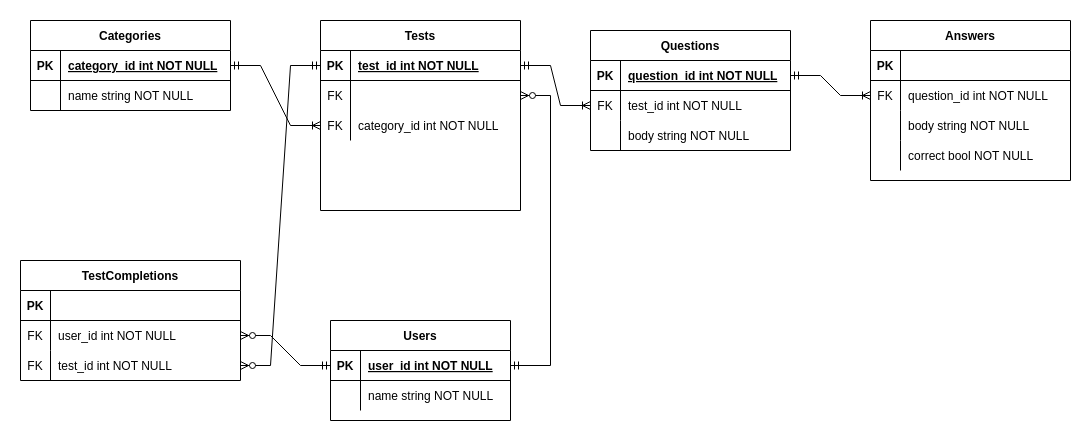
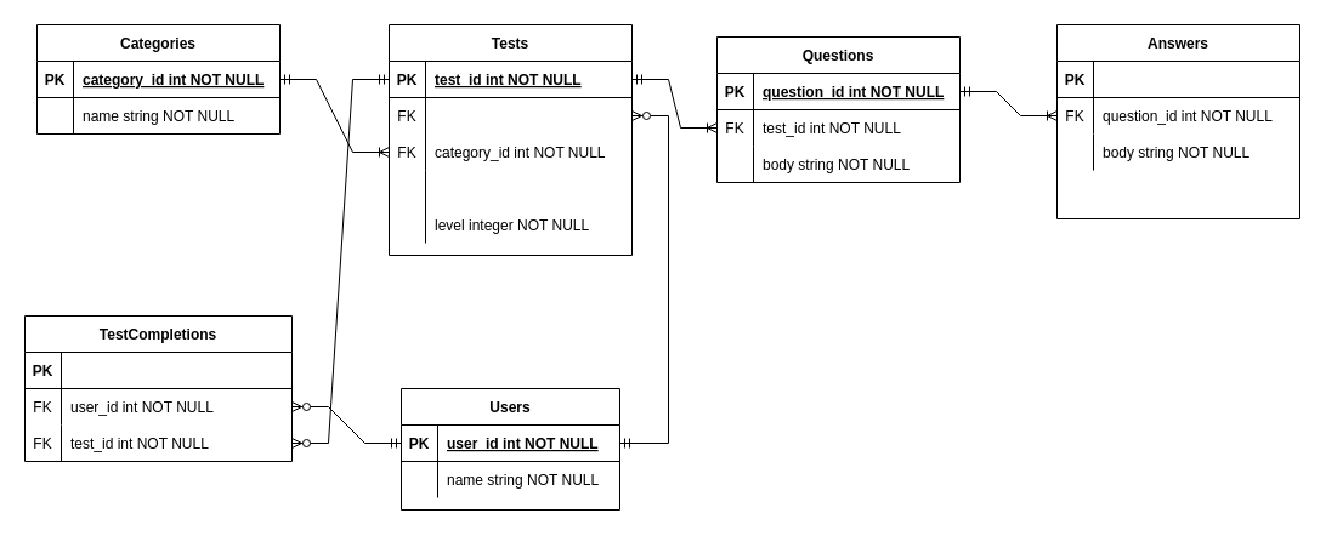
  <mxCell id="0" />
  <mxCell id="1" parent="0" />
  <mxCell id="2" value="Users" style="shape=table;startSize=30;container=1;collapsible=1;childLayout=tableLayout;fixedRows=1;rowLines=0;fontStyle=1;align=center;resizeLast=1;" parent="1" vertex="1"><mxGeometry x="330" y="320" width="180" height="100" as="geometry" /></mxCell>
  <mxCell id="3" value="" style="shape=partialRectangle;collapsible=0;dropTarget=0;pointerEvents=0;fillColor=none;top=0;left=0;bottom=1;right=0;points=[[0,0.5],[1,0.5]];portConstraint=eastwest;" parent="2" vertex="1"><mxGeometry y="30" width="180" height="30" as="geometry" /></mxCell>
  <mxCell id="4" value="PK" style="shape=partialRectangle;connectable=0;fillColor=none;top=0;left=0;bottom=0;right=0;fontStyle=1;overflow=hidden;" parent="3" vertex="1"><mxGeometry width="30" height="30" as="geometry"><mxRectangle width="30" height="30" as="alternateBounds" /></mxGeometry></mxCell>
  <mxCell id="5" value="user_id int NOT NULL" style="shape=partialRectangle;connectable=0;fillColor=none;top=0;left=0;bottom=0;right=0;align=left;spacingLeft=6;fontStyle=5;overflow=hidden;" parent="3" vertex="1"><mxGeometry x="30" width="150" height="30" as="geometry"><mxRectangle width="150" height="30" as="alternateBounds" /></mxGeometry></mxCell>
  <mxCell id="6" value="" style="shape=partialRectangle;collapsible=0;dropTarget=0;pointerEvents=0;fillColor=none;top=0;left=0;bottom=0;right=0;points=[[0,0.5],[1,0.5]];portConstraint=eastwest;" parent="2" vertex="1"><mxGeometry y="60" width="180" height="30" as="geometry" /></mxCell>
  <mxCell id="7" value="" style="shape=partialRectangle;connectable=0;fillColor=none;top=0;left=0;bottom=0;right=0;editable=1;overflow=hidden;" parent="6" vertex="1"><mxGeometry width="30" height="30" as="geometry"><mxRectangle width="30" height="30" as="alternateBounds" /></mxGeometry></mxCell>
  <mxCell id="8" value="name string NOT NULL" style="shape=partialRectangle;connectable=0;fillColor=none;top=0;left=0;bottom=0;right=0;align=left;spacingLeft=6;overflow=hidden;" parent="6" vertex="1"><mxGeometry x="30" width="150" height="30" as="geometry"><mxRectangle width="150" height="30" as="alternateBounds" /></mxGeometry></mxCell>
  <mxCell id="9" value="Answers" style="shape=table;startSize=30;container=1;collapsible=1;childLayout=tableLayout;fixedRows=1;rowLines=0;fontStyle=1;align=center;resizeLast=1;" parent="1" vertex="1"><mxGeometry x="870" y="20" width="200" height="160" as="geometry" /></mxCell>
  <mxCell id="10" value="" style="shape=partialRectangle;collapsible=0;dropTarget=0;pointerEvents=0;fillColor=none;top=0;left=0;bottom=1;right=0;points=[[0,0.5],[1,0.5]];portConstraint=eastwest;" parent="9" vertex="1"><mxGeometry y="30" width="200" height="30" as="geometry" /></mxCell>
  <mxCell id="11" value="PK" style="shape=partialRectangle;connectable=0;fillColor=none;top=0;left=0;bottom=0;right=0;fontStyle=1;overflow=hidden;" parent="10" vertex="1"><mxGeometry width="30" height="30" as="geometry"><mxRectangle width="30" height="30" as="alternateBounds" /></mxGeometry></mxCell>
  <mxCell id="12" value="" style="shape=partialRectangle;collapsible=0;dropTarget=0;pointerEvents=0;fillColor=none;top=0;left=0;bottom=0;right=0;points=[[0,0.5],[1,0.5]];portConstraint=eastwest;" parent="9" vertex="1"><mxGeometry y="60" width="200" height="30" as="geometry" /></mxCell>
  <mxCell id="13" value="FK" style="shape=partialRectangle;connectable=0;fillColor=none;top=0;left=0;bottom=0;right=0;editable=1;overflow=hidden;" parent="12" vertex="1"><mxGeometry width="30" height="30" as="geometry"><mxRectangle width="30" height="30" as="alternateBounds" /></mxGeometry></mxCell>
  <mxCell id="14" value="question_id int NOT NULL" style="shape=partialRectangle;connectable=0;fillColor=none;top=0;left=0;bottom=0;right=0;align=left;spacingLeft=6;overflow=hidden;" parent="12" vertex="1"><mxGeometry x="30" width="170" height="30" as="geometry"><mxRectangle width="170" height="30" as="alternateBounds" /></mxGeometry></mxCell>
  <mxCell id="15" value="" style="shape=partialRectangle;collapsible=0;dropTarget=0;pointerEvents=0;fillColor=none;top=0;left=0;bottom=0;right=0;points=[[0,0.5],[1,0.5]];portConstraint=eastwest;" parent="9" vertex="1"><mxGeometry y="90" width="200" height="30" as="geometry" /></mxCell>
  <mxCell id="16" value="" style="shape=partialRectangle;connectable=0;fillColor=none;top=0;left=0;bottom=0;right=0;editable=1;overflow=hidden;" parent="15" vertex="1"><mxGeometry width="30" height="30" as="geometry"><mxRectangle width="30" height="30" as="alternateBounds" /></mxGeometry></mxCell>
  <mxCell id="17" value="body string NOT NULL" style="shape=partialRectangle;connectable=0;fillColor=none;top=0;left=0;bottom=0;right=0;align=left;spacingLeft=6;overflow=hidden;" parent="15" vertex="1"><mxGeometry x="30" width="170" height="30" as="geometry"><mxRectangle width="170" height="30" as="alternateBounds" /></mxGeometry></mxCell>
  <mxCell id="18" value="" style="shape=partialRectangle;collapsible=0;dropTarget=0;pointerEvents=0;fillColor=none;top=0;left=0;bottom=0;right=0;points=[[0,0.5],[1,0.5]];portConstraint=eastwest;" parent="9" vertex="1"><mxGeometry y="120" width="200" height="30" as="geometry" /></mxCell>
  <mxCell id="19" value="" style="shape=partialRectangle;connectable=0;fillColor=none;top=0;left=0;bottom=0;right=0;editable=1;overflow=hidden;" parent="18" vertex="1"><mxGeometry width="30" height="30" as="geometry"><mxRectangle width="30" height="30" as="alternateBounds" /></mxGeometry></mxCell>
- <mxCell id="20" value="correct bool NOT NULL" style="shape=partialRectangle;connectable=0;fillColor=none;top=0;left=0;bottom=0;right=0;align=left;spacingLeft=6;overflow=hidden;" parent="18" vertex="1"><mxGeometry x="30" width="170" height="30" as="geometry"><mxRectangle width="170" height="30" as="alternateBounds" /></mxGeometry></mxCell>
  <mxCell id="21" value="Categories" style="shape=table;startSize=30;container=1;collapsible=1;childLayout=tableLayout;fixedRows=1;rowLines=0;fontStyle=1;align=center;resizeLast=1;" parent="1" vertex="1"><mxGeometry x="30" y="20" width="200" height="90" as="geometry" /></mxCell>
  <mxCell id="22" value="" style="shape=partialRectangle;collapsible=0;dropTarget=0;pointerEvents=0;fillColor=none;top=0;left=0;bottom=1;right=0;points=[[0,0.5],[1,0.5]];portConstraint=eastwest;" parent="21" vertex="1"><mxGeometry y="30" width="200" height="30" as="geometry" /></mxCell>
  <mxCell id="23" value="PK" style="shape=partialRectangle;connectable=0;fillColor=none;top=0;left=0;bottom=0;right=0;fontStyle=1;overflow=hidden;" parent="22" vertex="1"><mxGeometry width="30" height="30" as="geometry"><mxRectangle width="30" height="30" as="alternateBounds" /></mxGeometry></mxCell>
  <mxCell id="24" value="category_id int NOT NULL" style="shape=partialRectangle;connectable=0;fillColor=none;top=0;left=0;bottom=0;right=0;align=left;spacingLeft=6;fontStyle=5;overflow=hidden;" parent="22" vertex="1"><mxGeometry x="30" width="170" height="30" as="geometry"><mxRectangle width="170" height="30" as="alternateBounds" /></mxGeometry></mxCell>
  <mxCell id="25" value="" style="shape=partialRectangle;collapsible=0;dropTarget=0;pointerEvents=0;fillColor=none;top=0;left=0;bottom=0;right=0;points=[[0,0.5],[1,0.5]];portConstraint=eastwest;" parent="21" vertex="1"><mxGeometry y="60" width="200" height="30" as="geometry" /></mxCell>
  <mxCell id="26" value="" style="shape=partialRectangle;connectable=0;fillColor=none;top=0;left=0;bottom=0;right=0;editable=1;overflow=hidden;" parent="25" vertex="1"><mxGeometry width="30" height="30" as="geometry"><mxRectangle width="30" height="30" as="alternateBounds" /></mxGeometry></mxCell>
  <mxCell id="27" value="name string NOT NULL" style="shape=partialRectangle;connectable=0;fillColor=none;top=0;left=0;bottom=0;right=0;align=left;spacingLeft=6;overflow=hidden;" parent="25" vertex="1"><mxGeometry x="30" width="170" height="30" as="geometry"><mxRectangle width="170" height="30" as="alternateBounds" /></mxGeometry></mxCell>
  <mxCell id="28" value="Questions" style="shape=table;startSize=30;container=1;collapsible=1;childLayout=tableLayout;fixedRows=1;rowLines=0;fontStyle=1;align=center;resizeLast=1;" parent="1" vertex="1"><mxGeometry x="590" y="30" width="200" height="120" as="geometry" /></mxCell>
  <mxCell id="29" value="" style="shape=partialRectangle;collapsible=0;dropTarget=0;pointerEvents=0;fillColor=none;top=0;left=0;bottom=1;right=0;points=[[0,0.5],[1,0.5]];portConstraint=eastwest;" parent="28" vertex="1"><mxGeometry y="30" width="200" height="30" as="geometry" /></mxCell>
  <mxCell id="30" value="PK" style="shape=partialRectangle;connectable=0;fillColor=none;top=0;left=0;bottom=0;right=0;fontStyle=1;overflow=hidden;" parent="29" vertex="1"><mxGeometry width="30" height="30" as="geometry"><mxRectangle width="30" height="30" as="alternateBounds" /></mxGeometry></mxCell>
  <mxCell id="31" value="question_id int NOT NULL" style="shape=partialRectangle;connectable=0;fillColor=none;top=0;left=0;bottom=0;right=0;align=left;spacingLeft=6;fontStyle=5;overflow=hidden;" parent="29" vertex="1"><mxGeometry x="30" width="170" height="30" as="geometry"><mxRectangle width="170" height="30" as="alternateBounds" /></mxGeometry></mxCell>
  <mxCell id="32" value="" style="shape=partialRectangle;collapsible=0;dropTarget=0;pointerEvents=0;fillColor=none;top=0;left=0;bottom=0;right=0;points=[[0,0.5],[1,0.5]];portConstraint=eastwest;" parent="28" vertex="1"><mxGeometry y="60" width="200" height="30" as="geometry" /></mxCell>
  <mxCell id="33" value="FK" style="shape=partialRectangle;connectable=0;fillColor=none;top=0;left=0;bottom=0;right=0;editable=1;overflow=hidden;" parent="32" vertex="1"><mxGeometry width="30" height="30" as="geometry"><mxRectangle width="30" height="30" as="alternateBounds" /></mxGeometry></mxCell>
  <mxCell id="34" value="test_id int NOT NULL" style="shape=partialRectangle;connectable=0;fillColor=none;top=0;left=0;bottom=0;right=0;align=left;spacingLeft=6;overflow=hidden;" parent="32" vertex="1"><mxGeometry x="30" width="170" height="30" as="geometry"><mxRectangle width="170" height="30" as="alternateBounds" /></mxGeometry></mxCell>
  <mxCell id="35" value="" style="shape=partialRectangle;collapsible=0;dropTarget=0;pointerEvents=0;fillColor=none;top=0;left=0;bottom=0;right=0;points=[[0,0.5],[1,0.5]];portConstraint=eastwest;" parent="28" vertex="1"><mxGeometry y="90" width="200" height="30" as="geometry" /></mxCell>
  <mxCell id="36" value="" style="shape=partialRectangle;connectable=0;fillColor=none;top=0;left=0;bottom=0;right=0;editable=1;overflow=hidden;" parent="35" vertex="1"><mxGeometry width="30" height="30" as="geometry"><mxRectangle width="30" height="30" as="alternateBounds" /></mxGeometry></mxCell>
  <mxCell id="37" value="body string NOT NULL" style="shape=partialRectangle;connectable=0;fillColor=none;top=0;left=0;bottom=0;right=0;align=left;spacingLeft=6;overflow=hidden;" parent="35" vertex="1"><mxGeometry x="30" width="170" height="30" as="geometry"><mxRectangle width="170" height="30" as="alternateBounds" /></mxGeometry></mxCell>
  <mxCell id="38" value="TestCompletions" style="shape=table;startSize=30;container=1;collapsible=1;childLayout=tableLayout;fixedRows=1;rowLines=0;fontStyle=1;align=center;resizeLast=1;" parent="1" vertex="1"><mxGeometry x="20" y="260" width="220" height="120" as="geometry" /></mxCell>
  <mxCell id="39" value="" style="shape=partialRectangle;collapsible=0;dropTarget=0;pointerEvents=0;fillColor=none;top=0;left=0;bottom=1;right=0;points=[[0,0.5],[1,0.5]];portConstraint=eastwest;" parent="38" vertex="1"><mxGeometry y="30" width="220" height="30" as="geometry" /></mxCell>
  <mxCell id="40" value="PK" style="shape=partialRectangle;connectable=0;fillColor=none;top=0;left=0;bottom=0;right=0;fontStyle=1;overflow=hidden;" parent="39" vertex="1"><mxGeometry width="30" height="30" as="geometry"><mxRectangle width="30" height="30" as="alternateBounds" /></mxGeometry></mxCell>
  <mxCell id="41" value="" style="shape=partialRectangle;collapsible=0;dropTarget=0;pointerEvents=0;fillColor=none;top=0;left=0;bottom=0;right=0;points=[[0,0.5],[1,0.5]];portConstraint=eastwest;" parent="38" vertex="1"><mxGeometry y="60" width="220" height="30" as="geometry" /></mxCell>
  <mxCell id="42" value="FK" style="shape=partialRectangle;connectable=0;fillColor=none;top=0;left=0;bottom=0;right=0;editable=1;overflow=hidden;" parent="41" vertex="1"><mxGeometry width="30" height="30" as="geometry"><mxRectangle width="30" height="30" as="alternateBounds" /></mxGeometry></mxCell>
  <mxCell id="43" value="user_id int NOT NULL" style="shape=partialRectangle;connectable=0;fillColor=none;top=0;left=0;bottom=0;right=0;align=left;spacingLeft=6;overflow=hidden;" parent="41" vertex="1"><mxGeometry x="30" width="190" height="30" as="geometry"><mxRectangle width="190" height="30" as="alternateBounds" /></mxGeometry></mxCell>
  <mxCell id="44" value="" style="shape=partialRectangle;collapsible=0;dropTarget=0;pointerEvents=0;fillColor=none;top=0;left=0;bottom=0;right=0;points=[[0,0.5],[1,0.5]];portConstraint=eastwest;" parent="38" vertex="1"><mxGeometry y="90" width="220" height="30" as="geometry" /></mxCell>
  <mxCell id="45" value="FK" style="shape=partialRectangle;connectable=0;fillColor=none;top=0;left=0;bottom=0;right=0;editable=1;overflow=hidden;" parent="44" vertex="1"><mxGeometry width="30" height="30" as="geometry"><mxRectangle width="30" height="30" as="alternateBounds" /></mxGeometry></mxCell>
  <mxCell id="46" value="test_id int NOT NULL" style="shape=partialRectangle;connectable=0;fillColor=none;top=0;left=0;bottom=0;right=0;align=left;spacingLeft=6;overflow=hidden;" parent="44" vertex="1"><mxGeometry x="30" width="190" height="30" as="geometry"><mxRectangle width="190" height="30" as="alternateBounds" /></mxGeometry></mxCell>
  <mxCell id="47" value="Tests" style="shape=table;startSize=30;container=1;collapsible=1;childLayout=tableLayout;fixedRows=1;rowLines=0;fontStyle=1;align=center;resizeLast=1;" parent="1" vertex="1"><mxGeometry x="320" y="20" width="200" height="190" as="geometry"><mxRectangle x="330" y="40" width="60" height="30" as="alternateBounds" /></mxGeometry></mxCell>
  <mxCell id="48" value="" style="shape=partialRectangle;collapsible=0;dropTarget=0;pointerEvents=0;fillColor=none;top=0;left=0;bottom=1;right=0;points=[[0,0.5],[1,0.5]];portConstraint=eastwest;" parent="47" vertex="1"><mxGeometry y="30" width="200" height="30" as="geometry" /></mxCell>
  <mxCell id="49" value="PK" style="shape=partialRectangle;connectable=0;fillColor=none;top=0;left=0;bottom=0;right=0;fontStyle=1;overflow=hidden;" parent="48" vertex="1"><mxGeometry width="30" height="30" as="geometry"><mxRectangle width="30" height="30" as="alternateBounds" /></mxGeometry></mxCell>
  <mxCell id="50" value="test_id int NOT NULL" style="shape=partialRectangle;connectable=0;fillColor=none;top=0;left=0;bottom=0;right=0;align=left;spacingLeft=6;fontStyle=5;overflow=hidden;" parent="48" vertex="1"><mxGeometry x="30" width="170" height="30" as="geometry"><mxRectangle width="170" height="30" as="alternateBounds" /></mxGeometry></mxCell>
  <mxCell id="51" value="" style="shape=partialRectangle;collapsible=0;dropTarget=0;pointerEvents=0;fillColor=none;top=0;left=0;bottom=0;right=0;points=[[0,0.5],[1,0.5]];portConstraint=eastwest;" parent="47" vertex="1"><mxGeometry y="60" width="200" height="30" as="geometry" /></mxCell>
  <mxCell id="52" value="FK" style="shape=partialRectangle;connectable=0;fillColor=none;top=0;left=0;bottom=0;right=0;editable=1;overflow=hidden;" parent="51" vertex="1"><mxGeometry width="30" height="30" as="geometry"><mxRectangle width="30" height="30" as="alternateBounds" /></mxGeometry></mxCell>
  <mxCell id="53" value="" style="shape=partialRectangle;collapsible=0;dropTarget=0;pointerEvents=0;fillColor=none;top=0;left=0;bottom=0;right=0;points=[[0,0.5],[1,0.5]];portConstraint=eastwest;" parent="47" vertex="1"><mxGeometry y="90" width="200" height="30" as="geometry" /></mxCell>
  <mxCell id="54" value="FK" style="shape=partialRectangle;connectable=0;fillColor=none;top=0;left=0;bottom=0;right=0;editable=1;overflow=hidden;" parent="53" vertex="1"><mxGeometry width="30" height="30" as="geometry"><mxRectangle width="30" height="30" as="alternateBounds" /></mxGeometry></mxCell>
  <mxCell id="55" value="category_id int NOT NULL" style="shape=partialRectangle;connectable=0;fillColor=none;top=0;left=0;bottom=0;right=0;align=left;spacingLeft=6;overflow=hidden;" parent="53" vertex="1"><mxGeometry x="30" width="170" height="30" as="geometry"><mxRectangle width="170" height="30" as="alternateBounds" /></mxGeometry></mxCell>
  <mxCell id="56" value="" style="shape=partialRectangle;collapsible=0;dropTarget=0;pointerEvents=0;fillColor=none;top=0;left=0;bottom=0;right=0;points=[[0,0.5],[1,0.5]];portConstraint=eastwest;" parent="47" vertex="1"><mxGeometry y="120" width="200" height="30" as="geometry" /></mxCell>
  <mxCell id="57" value="" style="shape=partialRectangle;connectable=0;fillColor=none;top=0;left=0;bottom=0;right=0;editable=1;overflow=hidden;" parent="56" vertex="1"><mxGeometry width="30" height="30" as="geometry"><mxRectangle width="30" height="30" as="alternateBounds" /></mxGeometry></mxCell>
  <mxCell id="58" style="shape=partialRectangle;collapsible=0;dropTarget=0;pointerEvents=0;fillColor=none;top=0;left=0;bottom=0;right=0;points=[[0,0.5],[1,0.5]];portConstraint=eastwest;" parent="47" vertex="1"><mxGeometry y="150" width="200" height="30" as="geometry" /></mxCell>
  <mxCell id="59" style="shape=partialRectangle;connectable=0;fillColor=none;top=0;left=0;bottom=0;right=0;editable=1;overflow=hidden;" parent="58" vertex="1"><mxGeometry width="30" height="30" as="geometry"><mxRectangle width="30" height="30" as="alternateBounds" /></mxGeometry></mxCell>
+ <mxCell id="60" value="level integer NOT NULL" style="shape=partialRectangle;connectable=0;fillColor=none;top=0;left=0;bottom=0;right=0;align=left;spacingLeft=6;overflow=hidden;" parent="58" vertex="1"><mxGeometry x="30" width="170" height="30" as="geometry"><mxRectangle width="170" height="30" as="alternateBounds" /></mxGeometry></mxCell>
  <mxCell id="61" value="" style="edgeStyle=entityRelationEdgeStyle;fontSize=12;html=1;endArrow=ERoneToMany;startArrow=ERmandOne;rounded=0;" edge="1" parent="1" source="22" target="53"><mxGeometry width="100" height="100" relative="1" as="geometry"><mxPoint x="430" y="350" as="sourcePoint" /><mxPoint x="530" y="250" as="targetPoint" /></mxGeometry></mxCell>
  <mxCell id="62" value="" style="edgeStyle=entityRelationEdgeStyle;fontSize=12;html=1;endArrow=ERoneToMany;startArrow=ERmandOne;rounded=0;exitX=1;exitY=0.5;exitDx=0;exitDy=0;entryX=0;entryY=0.5;entryDx=0;entryDy=0;" edge="1" parent="1" source="48" target="32"><mxGeometry width="100" height="100" relative="1" as="geometry"><mxPoint x="430" y="350" as="sourcePoint" /><mxPoint x="580" y="110" as="targetPoint" /></mxGeometry></mxCell>
  <mxCell id="63" value="" style="edgeStyle=entityRelationEdgeStyle;fontSize=12;html=1;endArrow=ERoneToMany;startArrow=ERmandOne;rounded=0;" edge="1" parent="1" source="29" target="12"><mxGeometry width="100" height="100" relative="1" as="geometry"><mxPoint x="530" y="75" as="sourcePoint" /><mxPoint x="800" y="130" as="targetPoint" /></mxGeometry></mxCell>
  <mxCell id="64" value="" style="edgeStyle=entityRelationEdgeStyle;fontSize=12;html=1;endArrow=ERzeroToMany;startArrow=ERmandOne;rounded=0;" edge="1" parent="1" source="48" target="44"><mxGeometry width="100" height="100" relative="1" as="geometry"><mxPoint x="550" y="120" as="sourcePoint" /><mxPoint x="560" y="480" as="targetPoint" /></mxGeometry></mxCell>
  <mxCell id="65" value="" style="edgeStyle=entityRelationEdgeStyle;fontSize=12;html=1;endArrow=ERzeroToMany;startArrow=ERmandOne;rounded=0;" edge="1" parent="1" source="3" target="41"><mxGeometry width="100" height="100" relative="1" as="geometry"><mxPoint x="330" y="75" as="sourcePoint" /><mxPoint x="250" y="375" as="targetPoint" /></mxGeometry></mxCell>
  <mxCell id="66" value="" style="edgeStyle=entityRelationEdgeStyle;fontSize=12;html=1;endArrow=ERzeroToMany;startArrow=ERmandOne;rounded=0;" edge="1" parent="1" source="3" target="51"><mxGeometry width="100" height="100" relative="1" as="geometry"><mxPoint x="340" y="375" as="sourcePoint" /><mxPoint x="590" y="190" as="targetPoint" /></mxGeometry></mxCell>
